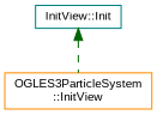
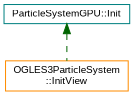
  digraph {
    rankdir=TB
    fontname="Liberation Sans"
    node [fillcolor=white fontname="Liberation Sans" fontsize=10 shape=record style=filled]
-   n1 [color=teal fontcolor=black height=0.2 label="InitView::Init" width=0.4]
+   n1 [color=teal fontcolor=black height=0.2 label="ParticleSystemGPU::Init" width=0.4]
    n2 [color=darkorange height=0.2 label="OGLES3ParticleSystem\l::InitView" width=0.4]
    n1 -> n2 [color=darkgreen dir=back fontname="Liberation Sans" fontsize=10 labelfontname=Helvetica labelfontsize=10 style=dashed]
  }
